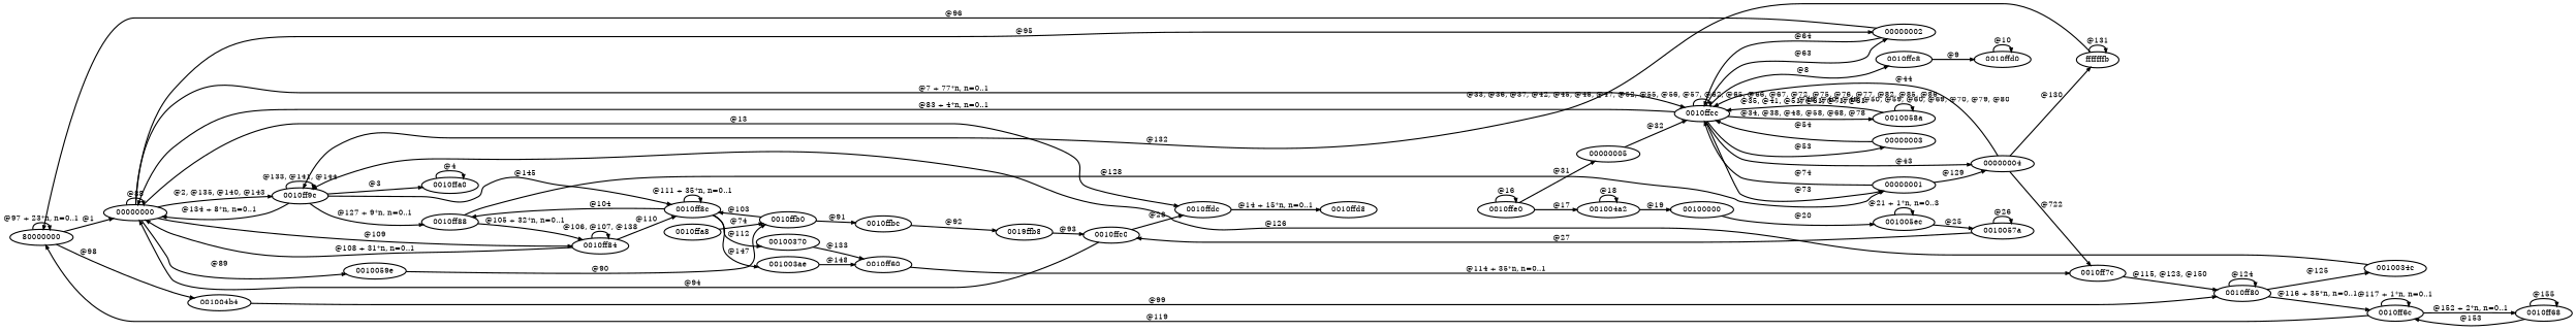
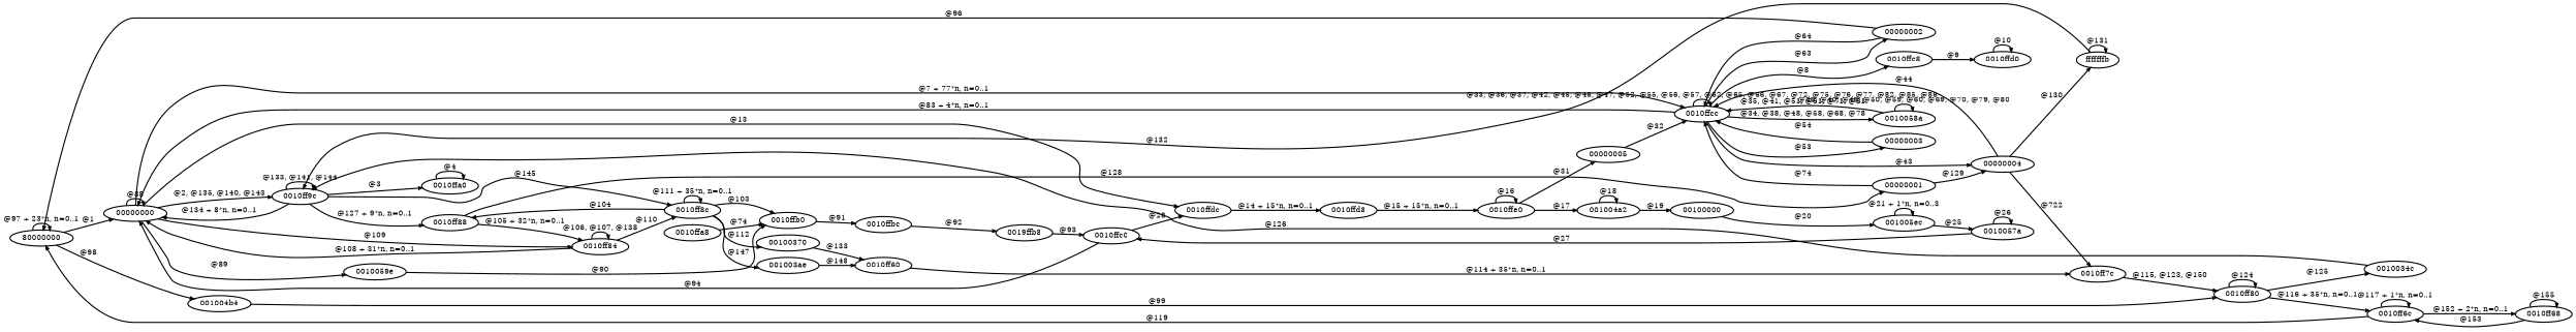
  digraph {
    rankdir=LR
    node [fontsize=20 penwidth=3 shape=oval style=rounded]
    edge [arrowsize=1 color=black fontsize=20 penwidth=3 style=bold]
    80000000
    00000000
    "001004b4"
    "0010ff9c"
    "0010ffcc"
    "0010ffdc"
    00000002
    "0010059e"
    "0010ff84"
    00000004
    "0010ff7c"
    fffffffb
    "0010ff80"
    "0010ffa0"
    "0010ff8c"
    "0010ff88"
    "0010ffc8"
    "0010058a"
    00000003
    00000001
    "0010ffd8"
    "0010ffb0"
    00100370
    "001003ae"
    "0010ffd0"
    "0010ffe0"
    "001004a2"
    00000005
    00100000
    "001005ec"
    "0010057a"
    "0010ffc0"
    "0010ffbc"
    n34 [label="0019ffb8"]
    "0010ff6c"
    "0010034c"
    "0010ff68"
    "0010ffa8"
    "0010ff60"
    80000000 -> 80000000 [label="@97 + 23*n, n=0..1"]
    80000000 -> 00000000 [label="@1"]
    80000000 -> "001004b4" [label="@98"]
    00000000 -> 00000000 [label="@88"]
    00000000 -> "0010ff9c" [label="@2, @135, @140, @143"]
    00000000 -> "0010ffcc" [label="@7 + 77*n, n=0..1"]
    00000000 -> "0010ffdc" [label="@13"]
-   00000000 -> 00000002 [label="@95"]
    00000000 -> "0010059e" [label="@89"]
    00000000 -> "0010ff84" [label="@109"]
    "001004b4" -> "0010ff80" [label="@99"]
    "0010ff9c" -> 00000000 [label="@134 + 8*n, n=0..1"]
    "0010ff9c" -> "0010ff9c" [label="@133, @141, @144"]
    "0010ff9c" -> "0010ffa0" [label="@3"]
    "0010ff9c" -> "0010ff8c" [label="@145"]
    "0010ff9c" -> "0010ff88" [label="@127 + 9*n, n=0..1"]
    "0010ffcc" -> 00000000 [label="@83 + 4*n, n=0..1"]
    "0010ffcc" -> "0010ffcc" [label="@33, @36, @37, @42, @45, @46, @47, @52, @55, @56, @57, @62, @65, @66, @67, @72, @75, @76, @77, @82, @85, @86"]
    "0010ffcc" -> 00000002 [label="@63"]
    "0010ffcc" -> 00000004 [label="@43"]
    "0010ffcc" -> "0010ffc8" [label="@8"]
    "0010ffcc" -> "0010058a" [label="@34, @38, @48, @58, @68, @78"]
    "0010ffcc" -> 00000003 [label="@53"]
-   "0010ffcc" -> 00000001 [label="@73"]
    "0010ffdc" -> "0010ffd8" [label="@14 + 15*n, n=0..1"]
    00000002 -> 80000000 [label="@96"]
    00000002 -> "0010ffcc" [label="@64"]
    "0010059e" -> "0010ffb0" [label="@90"]
    "0010ff84" -> 00000000 [label="@108 + 31*n, n=0..1"]
    "0010ff84" -> "0010ff84" [label="@106, @107, @138"]
    "0010ff84" -> "0010ff8c" [label="@110"]
    00000004 -> "0010ffcc" [label="@44"]
    00000004 -> "0010ff7c" [label="@722"]
    00000004 -> fffffffb [label="@130"]
    "0010ff7c" -> "0010ff80" [label="@115, @123, @150"]
    fffffffb -> "0010ff9c" [label="@132"]
    fffffffb -> fffffffb [label="@131"]
    "0010ff80" -> "0010ff80" [label="@124"]
    "0010ff80" -> "0010ff6c" [label="@116 + 35*n, n=0..1"]
    "0010ff80" -> "0010034c" [label="@125"]
    "0010ffa0" -> "0010ffa0" [label="@4"]
    "0010ff8c" -> "0010ff8c" [label="@111 + 35*n, n=0..1"]
    "0010ff8c" -> "0010ff88" [label="@104"]
    "0010ff8c" -> 00100370 [label="@112"]
    "0010ff8c" -> "001003ae" [label="@147"]
    "0010ff88" -> "0010ff84" [label="@105 + 32*n, n=0..1"]
    "0010ff88" -> 00000001 [label="@128"]
    "0010ffc8" -> "0010ffd0" [label="@9"]
    "0010058a" -> "0010ffcc" [label="@35, @41, @51, @61, @71, @81"]
    "0010058a" -> "0010058a" [label="@39, @40, @49, @50, @59, @60, @69, @70, @79, @80"]
    00000003 -> "0010ffcc" [label="@54"]
    00000001 -> "0010ffcc" [label="@74"]
    00000001 -> 00000004 [label="@129"]
-   "0010ffb0" -> "0010ff8c" [label="@103"]
+   "0010ffd8" -> "0010ffe0" [label="@15 + 15*n, n=0..1"]
+   "0010ff8c" -> "0010ffb0" [label="@103"]
    "0010ffb0" -> "0010ffbc" [label="@91"]
    00100370 -> "0010ff60" [label="@133"]
    "001003ae" -> "0010ff60" [label="@148"]
    "0010ffd0" -> "0010ffd0" [label="@10"]
    "0010ffe0" -> "0010ffe0" [label="@16"]
    "0010ffe0" -> "001004a2" [label="@17"]
    "0010ffe0" -> 00000005 [label="@31"]
    "001004a2" -> "001004a2" [label="@18"]
    "001004a2" -> 00100000 [label="@19"]
    00000005 -> "0010ffcc" [label="@32"]
    00100000 -> "001005ec" [label="@20"]
    "001005ec" -> "001005ec" [label="@21 + 1*n, n=0..3"]
    "001005ec" -> "0010057a" [label="@25"]
    "0010057a" -> "0010057a" [label="@26"]
    "0010057a" -> "0010ffc0" [label="@27"]
    "0010ffc0" -> 00000000 [label="@94"]
    "0010ffc0" -> "0010ffdc" [label="@28"]
    "0010ffbc" -> n34 [label="@92"]
    n34 -> "0010ffc0" [label="@93"]
    "0010ff6c" -> 80000000 [label="@119"]
    "0010ff6c" -> "0010ff6c" [label="@117 + 1*n, n=0..1"]
    "0010ff6c" -> "0010ff68" [label="@152 + 2*n, n=0..1"]
    "0010034c" -> "0010ff9c" [label="@126"]
    "0010ff68" -> "0010ff6c" [label="@153"]
    "0010ff68" -> "0010ff68" [label="@155"]
    "0010ffa8" -> "0010ffb0" [label="@74"]
    "0010ff60" -> "0010ff7c" [label="@114 + 35*n, n=0..1"]
  }
